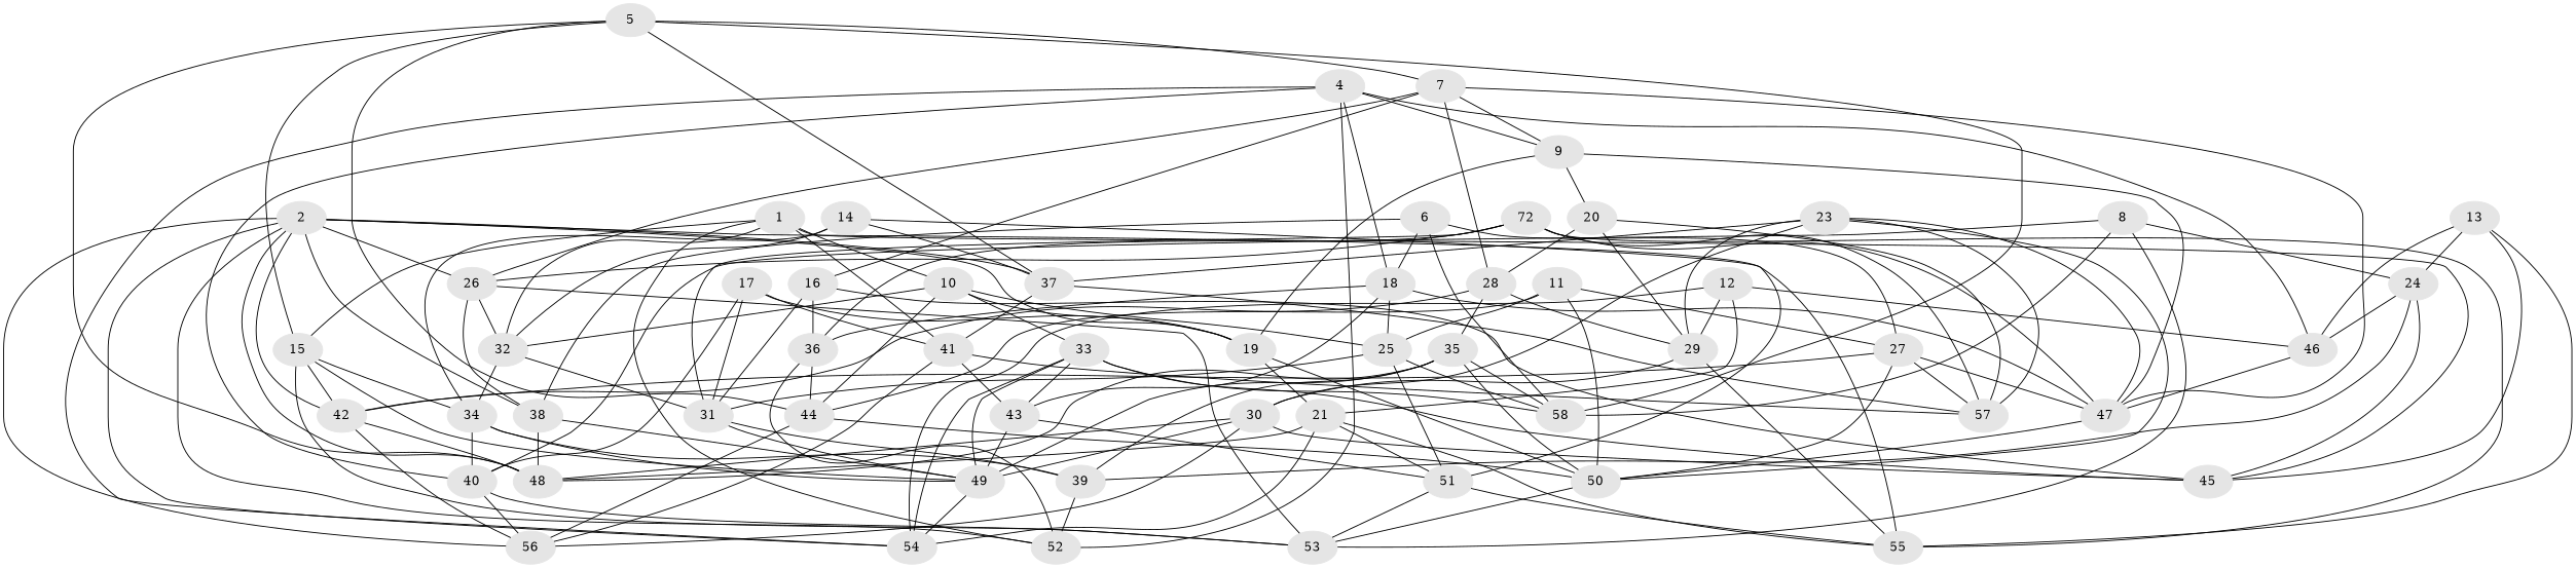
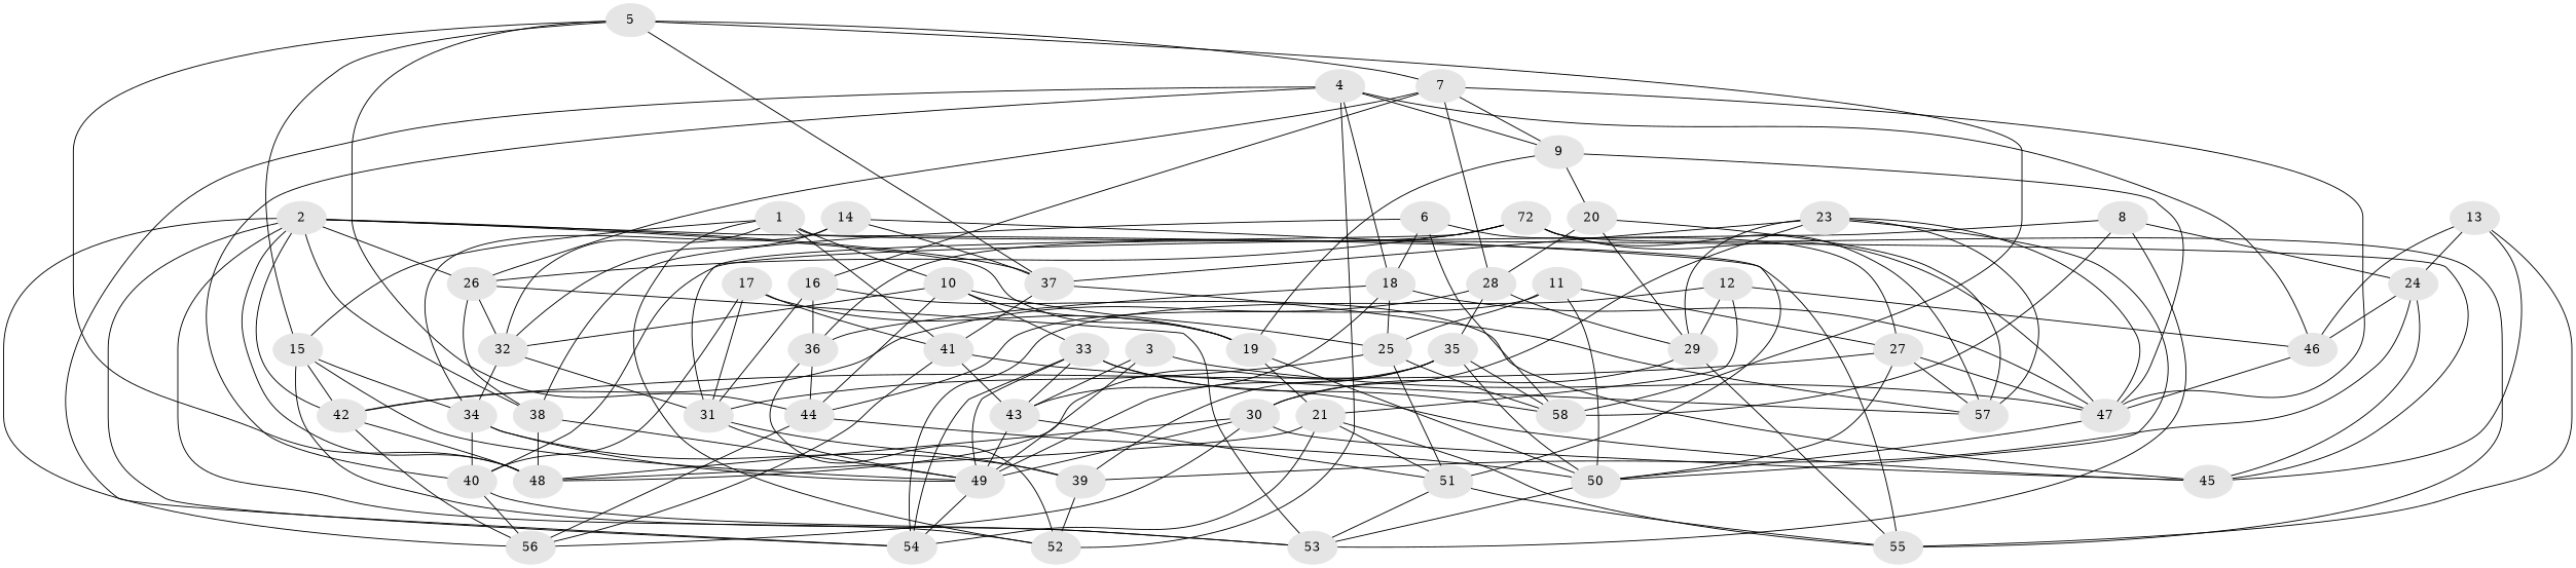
  graph {
    node [color=gray90 style=filled]
    edge [weight=1.0]
    1
    10
    15
    32
    41
    45
    52
    19
    44
    25
    33
    42
    49
    53
    34
    31
    56
    43
    57
    2
    26
    37
    38
    48
    54
    55
    50
    21
+   3
    47
    51
    4
    9
    18
    40
    46
    20
    36
    5
    7
    58
    16
    28
    6
    27
    29
    35
    8
    24
    39
    11
    12
    30
    13
    14
    17
    n57 [label=72]
    23
    1 -- 10
    1 -- 15
    1 -- 32
    1 -- 41
    1 -- 45
    1 -- 52
    10 -- 32
    10 -- 19
    10 -- 44
    10 -- 25
    10 -- 33
    15 -- 42
    15 -- 49
    15 -- 53
    15 -- 34
    32 -- 34
    32 -- 31
    41 -- 56
    41 -- 43
    41 -- 57
    19 -- 50
    19 -- 21
    44 -- 56
    44 -- 50
    25 -- 31
    25 -- 51
    25 -- 58
    33 -- 45
    33 -- 49
    33 -- 43
    33 -- 54
    33 -- 58
    42 -- 56
    42 -- 48
    49 -- 54
    34 -- 49
    34 -- 40
    34 -- 39
    31 -- 49
    31 -- 39
    43 -- 49
    43 -- 51
    2 -- 52
    2 -- 19
    2 -- 42
    2 -- 56
    2 -- 26
    2 -- 37
    2 -- 38
    2 -- 48
    2 -- 54
    2 -- 55
    26 -- 32
    26 -- 53
    26 -- 38
    37 -- 41
    37 -- 57
    38 -- 49
    38 -- 48 [weight=2.0]
    50 -- 53
    21 -- 48
    21 -- 54
    21 -- 55
    21 -- 51
+   3 -- 49
+   3 -- 43
+   3 -- 47 [weight=2.0]
    47 -- 50
    51 -- 53
    51 -- 55
    4 -- 52
    4 -- 54
    4 -- 9
    4 -- 18
    4 -- 40
    4 -- 46
    9 -- 19
    9 -- 47
    9 -- 20 [weight=2.0]
    18 -- 25
    18 -- 43
    18 -- 47
    18 -- 36
    40 -- 53
    40 -- 56
    46 -- 47
    20 -- 57
    20 -- 28 [weight=2.0]
    20 -- 29
    36 -- 52
    36 -- 44
    5 -- 15
    5 -- 44
    5 -- 37
    5 -- 48
    5 -- 7
    5 -- 58
    7 -- 26
    7 -- 47
    7 -- 9
    7 -- 16
    7 -- 28
    16 -- 45
    16 -- 31
    16 -- 36
    28 -- 42
    28 -- 29
    28 -- 35
    6 -- 38
    6 -- 18
    6 -- 58
    6 -- 27
    27 -- 42
    27 -- 57
    27 -- 50
    27 -- 47
    29 -- 55
    29 -- 30
    35 -- 49
    35 -- 48
    35 -- 50
    35 -- 58
    35 -- 39
    8 -- 53
    8 -- 40
    8 -- 58
    8 -- 24
    24 -- 45
    24 -- 46 [weight=2.0]
    24 -- 39
    39 -- 52 [weight=2.0]
    11 -- 44
    11 -- 25
    11 -- 50
    11 -- 27
    12 -- 54
    12 -- 21
    12 -- 46
    12 -- 29
    30 -- 45
    30 -- 49
    30 -- 56
    30 -- 48
    13 -- 45
    13 -- 55
    13 -- 46
    13 -- 24
    14 -- 32
    14 -- 34
    14 -- 37
    14 -- 51
    17 -- 41
    17 -- 19
    17 -- 31
    17 -- 40
    n57 -- 31
    n57 -- 57
    n57 -- 26
    n57 -- 55
    n57 -- 47
    n57 -- 36
    23 -- 57
    23 -- 37
    23 -- 50
    23 -- 47
    23 -- 29
    23 -- 30
  }
